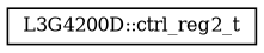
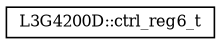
  digraph {
    rankdir=LR
    fontname="DejaVu Serif"
-   n1 [color=black fillcolor=white fontname="DejaVu Serif" fontsize=10 height=0.2 label="L3G4200D::ctrl_reg2_t" shape=record style=filled width=0.4]
+   n1 [color=black fillcolor=white fontname="DejaVu Serif" fontsize=10 height=0.2 label="L3G4200D::ctrl_reg6_t" shape=record style=filled width=0.4]
  }
